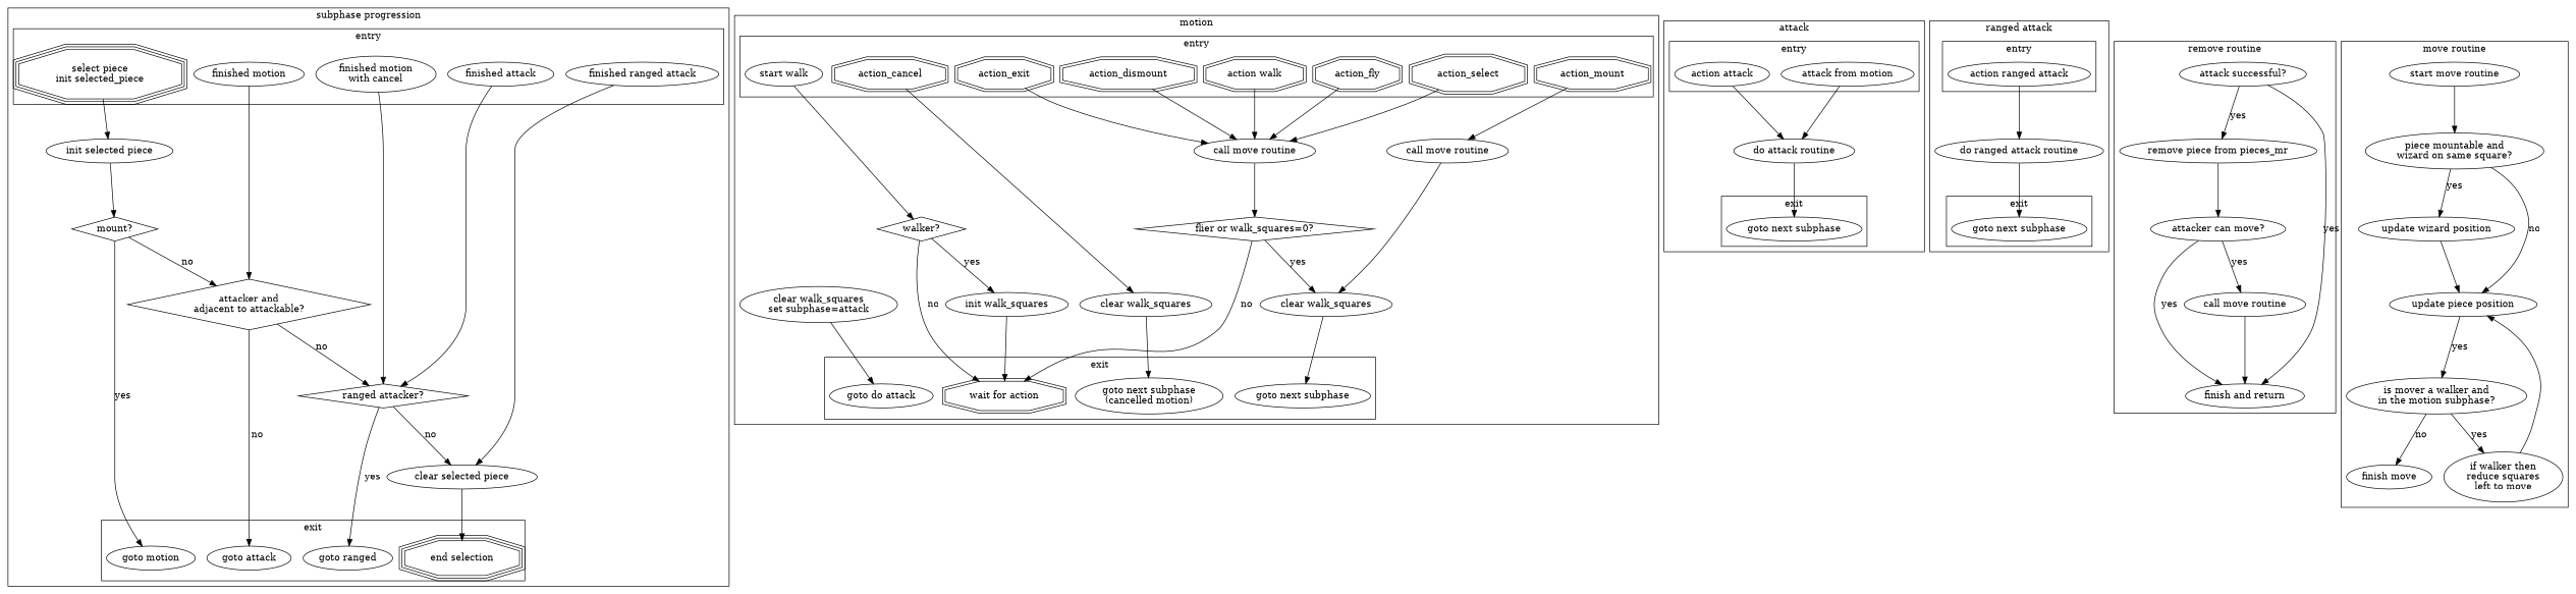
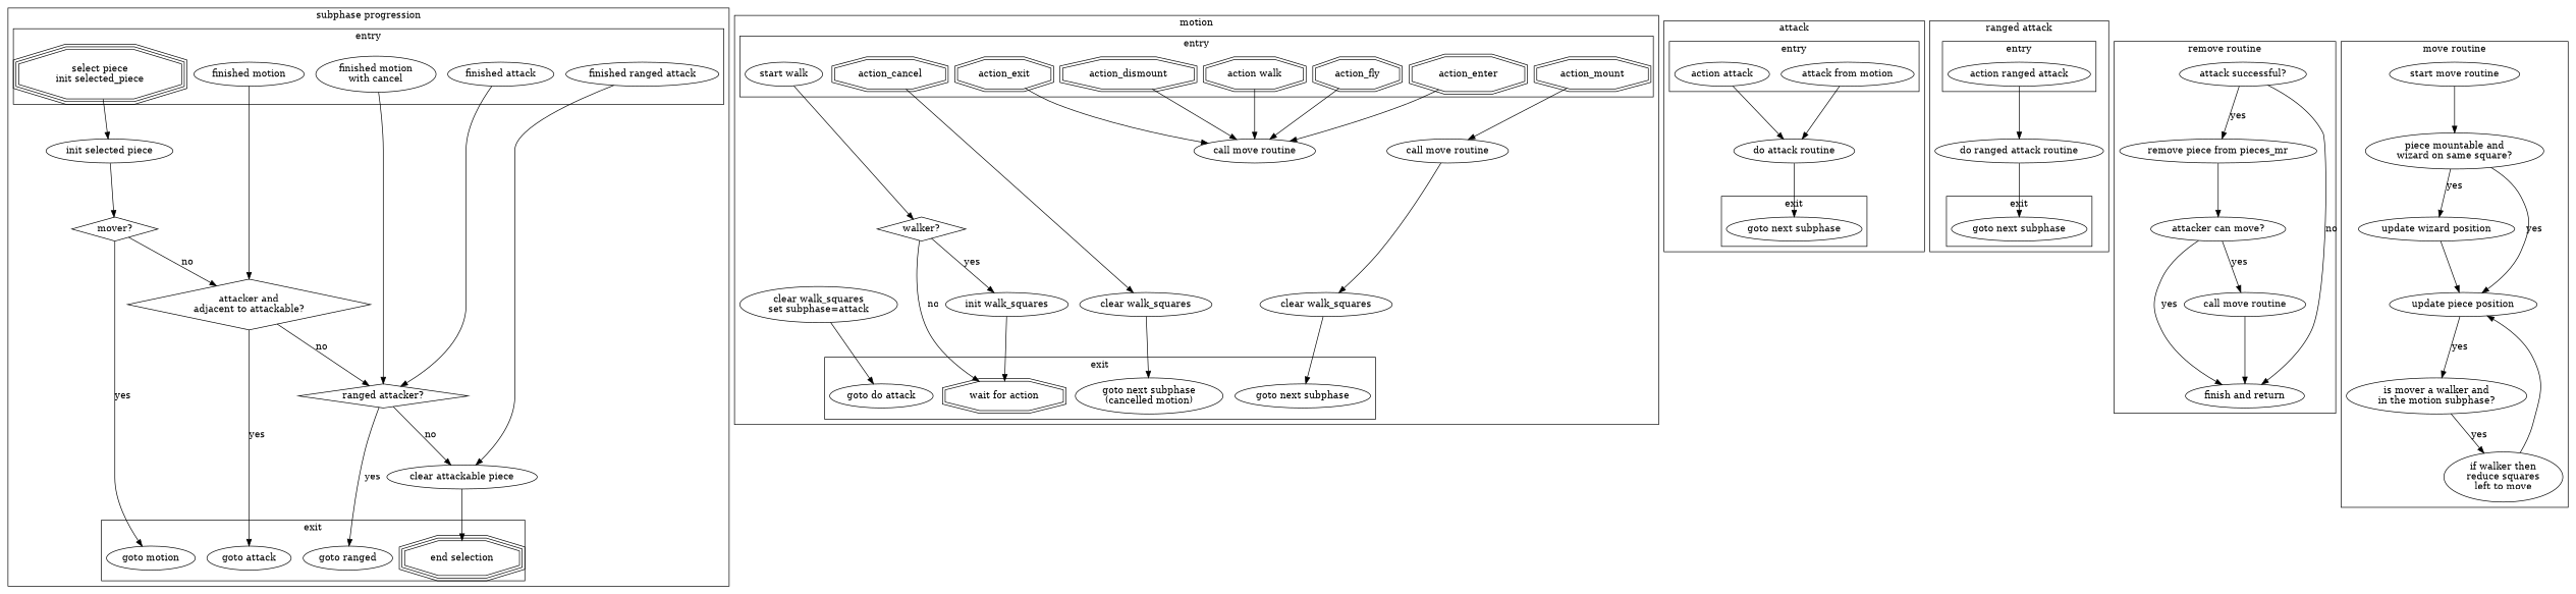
  digraph {
    n1 [label="select piece\ninit selected_piece" shape=tripleoctagon]
    n2 [label="finished motion"]
    n3 [label="finished motion\nwith cancel"]
    n4 [label="finished attack"]
    n5 [label="finished ranged attack"]
    n6 [label="goto attack"]
    n7 [label="goto motion"]
    n8 [label="goto ranged"]
    n9 [label="end selection" shape=tripleoctagon]
    n10 [label="init selected piece"]
-   n11 [label="mount?" shape=diamond]
+   n11 [label="mover?" shape=diamond]
    n12 [label="attacker and\nadjacent to attackable?" shape=diamond]
    n13 [label="ranged attacker?" shape=diamond]
-   n14 [label="clear selected piece"]
+   n14 [label="clear attackable piece"]
    n15 [label="start walk"]
    n16 [label="action walk" shape=doubleoctagon]
    action_fly [shape=doubleoctagon]
    action_cancel [shape=doubleoctagon]
-   action_enter [shape=doubleoctagon label=action_select]
+   action_enter [shape=doubleoctagon]
    action_exit [shape=doubleoctagon]
    action_mount [shape=doubleoctagon]
    action_dismount [shape=doubleoctagon]
    n23 [label="wait for action" shape=doubleoctagon]
    n24 [label="goto next subphase\n(cancelled motion)"]
    n25 [label="goto next subphase"]
    n26 [label="goto do attack"]
    n27 [label="walker?" shape=diamond]
    n28 [label="init walk_squares"]
    n29 [label="call move routine"]
    n30 [label="call move routine"]
-   n31 [label="flier or walk_squares=0?" shape=diamond]
    n32 [label="clear walk_squares"]
    n33 [label="clear walk_squares"]
    n34 [label="clear walk_squares\nset subphase=attack"]
    n35 [label="action attack" shaped=doubleoctagon]
    n36 [label="attack from motion"]
    n37 [label="goto next subphase"]
    n38 [label="do attack routine"]
    n39 [label="action ranged attack" shaped=doubleoctagon]
    n40 [label="goto next subphase"]
    n41 [label="do ranged attack routine"]
    n42 [label="attack successful?"]
    n43 [label="remove piece from pieces_mr"]
    n44 [label="attacker can move?"]
    n45 [label="finish and return"]
    n46 [label="call move routine"]
    n47 [label="start move routine" shape=ellipse]
    n48 [label="piece mountable and\nwizard on same square?"]
    n49 [label="update wizard position"]
    n50 [label="update piece position"]
    n51 [label="is mover a walker and\nin the motion subphase?"]
    n52 [label="if walker then\nreduce squares\nleft to move"]
-   n53 [label="finish move"]
    subgraph cluster_1 {
      label="subphase progression"
      n10
      n11
      n12
      n13
      n14
      subgraph cluster_2 {
        label=entry
        n1
        n2
        n3
        n4
        n5
      }
      subgraph cluster_3 {
        label=exit
        n6
        n7
        n8
        n9
      }
    }
    subgraph cluster_4 {
      label=motion
      n27
      n28
      n29
      n30
-     n31
      n32
      n33
      n34
      subgraph cluster_5 {
        label=entry
        n15
        n16
        action_fly
        action_cancel
        action_enter
        action_exit
        action_mount
        action_dismount
      }
      subgraph cluster_6 {
        label=exit
        n23
        n24
        n25
        n26
      }
    }
    subgraph cluster_7 {
      label=attack
      n38
      subgraph cluster_8 {
        label=entry
        n35
        n36
      }
      subgraph cluster_9 {
        label=exit
        n37
      }
    }
    subgraph cluster_10 {
      label="ranged attack"
      n41
      subgraph cluster_11 {
        label=entry
        n39
      }
      subgraph cluster_12 {
        label=exit
        n40
      }
    }
    subgraph cluster_13 {
      label="remove routine"
      n42
      n43
      n44
      n45
      n46
    }
    subgraph cluster_14 {
      label="move routine"
      n47
      n48
      n49
      n50
      n51
      n52
-     n53
    }
    n1 -> n10
    n2 -> n12
    n3 -> n13
    n4 -> n13
    n5 -> n14
    n10 -> n11
    n11 -> n7 [label=yes]
    n11 -> n12 [label=no]
-   n12 -> n6 [label=no]
+   n12 -> n6 [label=yes]
    n12 -> n13 [label=no]
    n13 -> n8 [label=yes]
    n13 -> n14 [label=no]
    n14 -> n9
    n15 -> n27
    n16 -> n29
    action_fly -> n29
    action_cancel -> n33
    action_enter -> n29
    action_exit -> n29
    action_mount -> n30
    action_dismount -> n29
    n27 -> n23 [label=no]
    n27 -> n28 [label=yes]
    n28 -> n23
-   n29 -> n31
    n30 -> n32
-   n31 -> n23 [label=no]
-   n31 -> n32 [label=yes]
    n32 -> n25
    n33 -> n24
    n34 -> n26
    n35 -> n38
    n36 -> n38
    n38 -> n37
    n39 -> n41
    n41 -> n40
    n42 -> n43 [label=yes]
-   n42 -> n45 [label=yes]
+   n42 -> n45 [label=no]
    n43 -> n44
    n44 -> n45 [label=yes]
    n44 -> n46 [label=yes]
    n46 -> n45
    n47 -> n48
    n48 -> n49 [label=yes]
-   n48 -> n50 [label=no]
+   n48 -> n50 [label=yes]
    n49 -> n50
    n50 -> n51 [label=yes]
    n51 -> n52 [label=yes]
-   n51 -> n53 [label=no]
    n52 -> n50
  }
